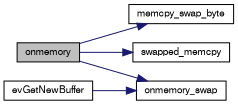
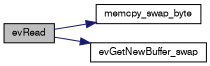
  digraph {
    rankdir=LR
    node [color=black fontname=FreeSans fontsize=10 shape=record]
    edge [color=midnightblue fontname=FreeSans fontsize=10 labelfontname=FreeSans labelfontsize=10 style=solid]
-   n1 [fillcolor=grey75 fontcolor=black height=0.2 label=onmemory style=filled width=0.4]
+   n1 [fillcolor=grey75 fontcolor=black height=0.2 label=evRead style=filled width=0.4]
    n2 [height=0.2 label=memcpy_swap_byte width=0.4]
-   n3 [height=0.2 label=swapped_memcpy width=0.4]
-   n4 [height=0.2 label=onmemory_swap width=0.4]
-   n5 [height=0.2 label=evGetNewBuffer width=0.4]
+   n4 [height=0.2 label=evGetNewBuffer_swap width=0.4]
    n1 -> n2
-   n1 -> n3
    n1 -> n4
-   n5 -> n4
  }
